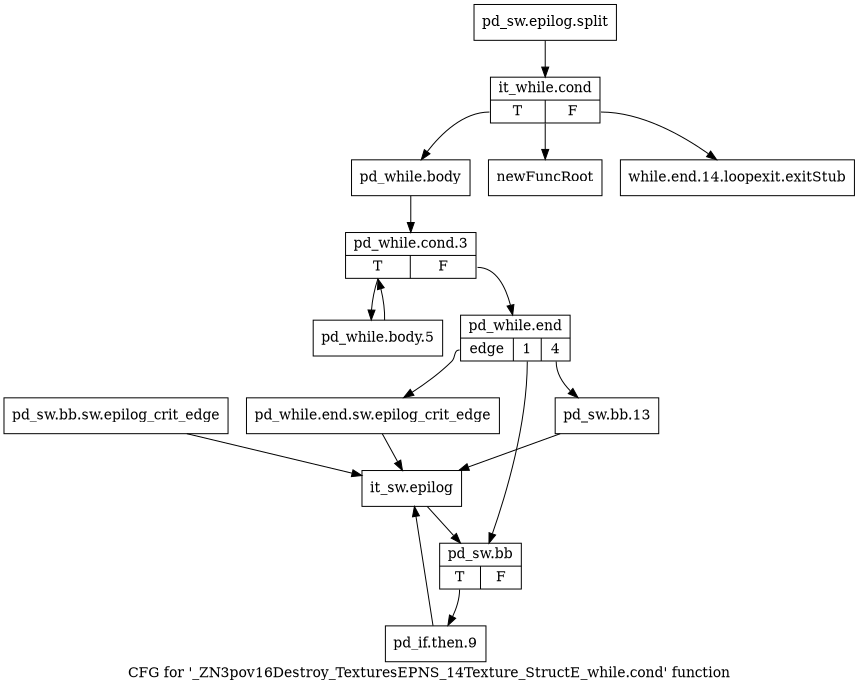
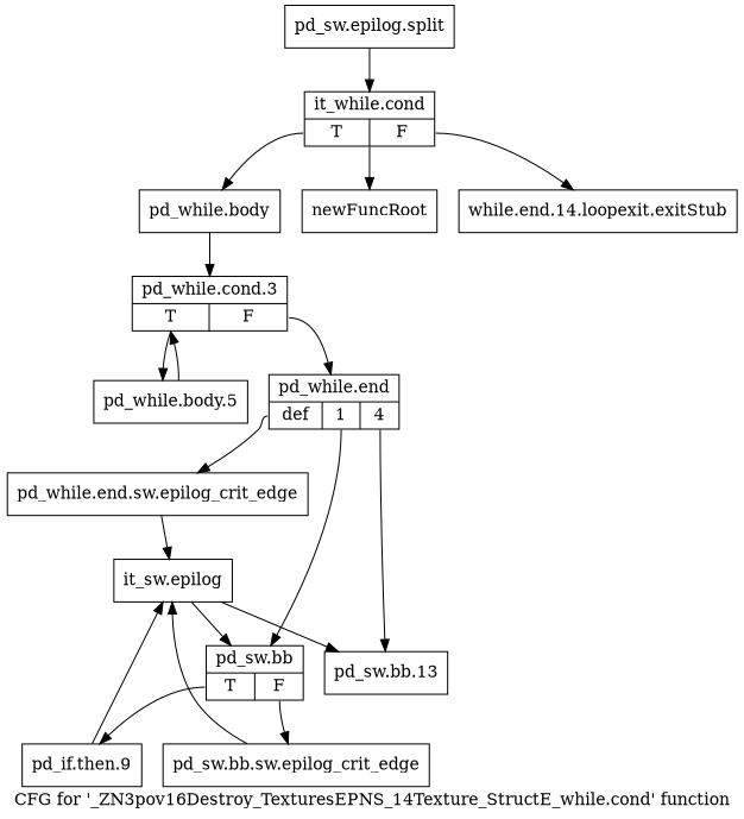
  digraph {
    label="CFG for '_ZN3pov16Destroy_TexturesEPNS_14Texture_StructE_while.cond' function"
    node [shape=record]
    n1 [label="{newFuncRoot}"]
    n2 [label="{it_while.cond|{<s0>T|<s1>F}}"]
    n3 [label="{while.end.14.loopexit.exitStub}"]
    n4 [label="{pd_while.body}"]
    n5 [label="{pd_while.cond.3|{<s0>T|<s1>F}}"]
    n6 [label="{pd_while.body.5}"]
-   n7 [label="{pd_while.end|{<s0>edge|<s1>1|<s2>4}}"]
+   n7 [label="{pd_while.end|{<s0>def|<s1>1|<s2>4}}"]
    n8 [label="{pd_while.end.sw.epilog_crit_edge}"]
    n9 [label="{pd_sw.bb|{<s0>T|<s1>F}}"]
    n10 [label="{pd_sw.bb.13}"]
    n11 [label="{it_sw.epilog}"]
    n12 [label="{pd_if.then.9}"]
    n13 [label="{pd_sw.bb.sw.epilog_crit_edge}"]
    n14 [label="{pd_sw.epilog.split}"]
    n2 -> n1
    n2 -> n3 [tailport=s1]
    n2 -> n4 [tailport=s0]
    n4 -> n5
    n5 -> n6 [tailport=s0]
    n5 -> n7 [tailport=s1]
    n6 -> n5
    n7 -> n8 [tailport=s0]
    n7 -> n9 [tailport=s1]
    n7 -> n10 [tailport=s2]
    n8 -> n11
    n9 -> n12 [tailport=s0]
-   n10 -> n11
+   n9 -> n13 [tailport=s1]
+   n11 -> n10
    n11 -> n9
    n12 -> n11
    n13 -> n11
    n14 -> n2
  }
